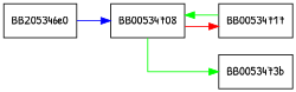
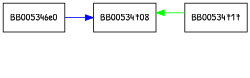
  digraph {
    fontname="Patrick Hand"
    rankdir=LR
    splines=ortho
    node [fontname="Patrick Hand" shape=box]
    edge [color=green fontname="Patrick Hand"]
-   BB005346e0 [label=BB205346e0]
+   BB005346e0
    BB00534708
    BB00534717
-   BB0053473b
    BB005346e0 -> BB00534708 [color=blue]
-   BB00534708 -> BB00534717 [color=red]
-   BB00534708 -> BB0053473b
    BB00534717 -> BB00534708
  }
